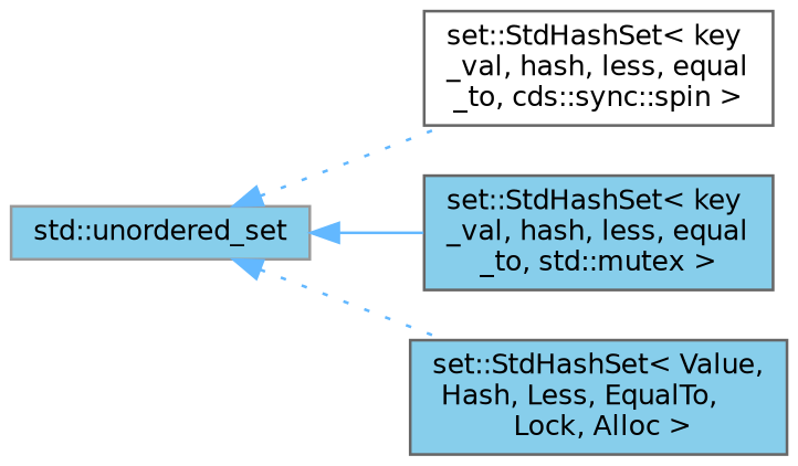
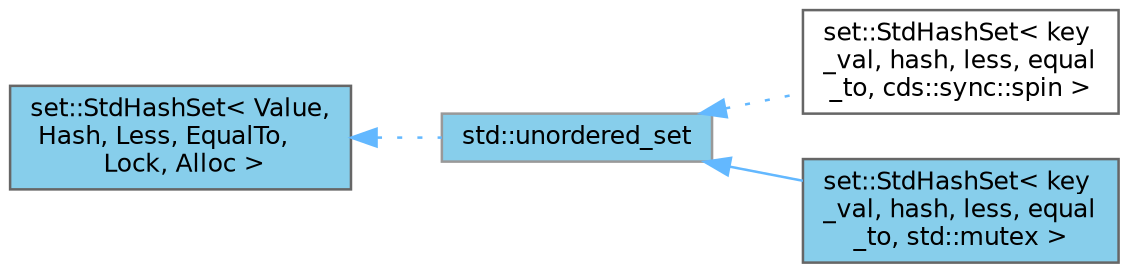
  digraph {
    rankdir=LR
    node [color=grey40 fillcolor=skyblue fontname=Helvetica fontsize=10 shape=box style=filled]
    edge [color=steelblue1 dir=back fontname=Helvetica fontsize=10 labelfontname=Helvetica labelfontsize=10 style=dotted]
    n1 [color=grey60 height=0.2 label="std::unordered_set" width=0.4]
    n2 [fillcolor=white height=0.2 label="set::StdHashSet\< key\l_val, hash, less, equal\l_to, cds::sync::spin \>" width=0.4]
    n3 [height=0.2 label="set::StdHashSet\< key\l_val, hash, less, equal\l_to, std::mutex \>" width=0.4]
    n4 [height=0.2 label="set::StdHashSet\< Value,\l Hash, Less, EqualTo,\l Lock, Alloc \>" width=0.4]
    n1 -> n2
    n1 -> n3 [style=solid]
-   n1 -> n4
+   n4 -> n1
  }
